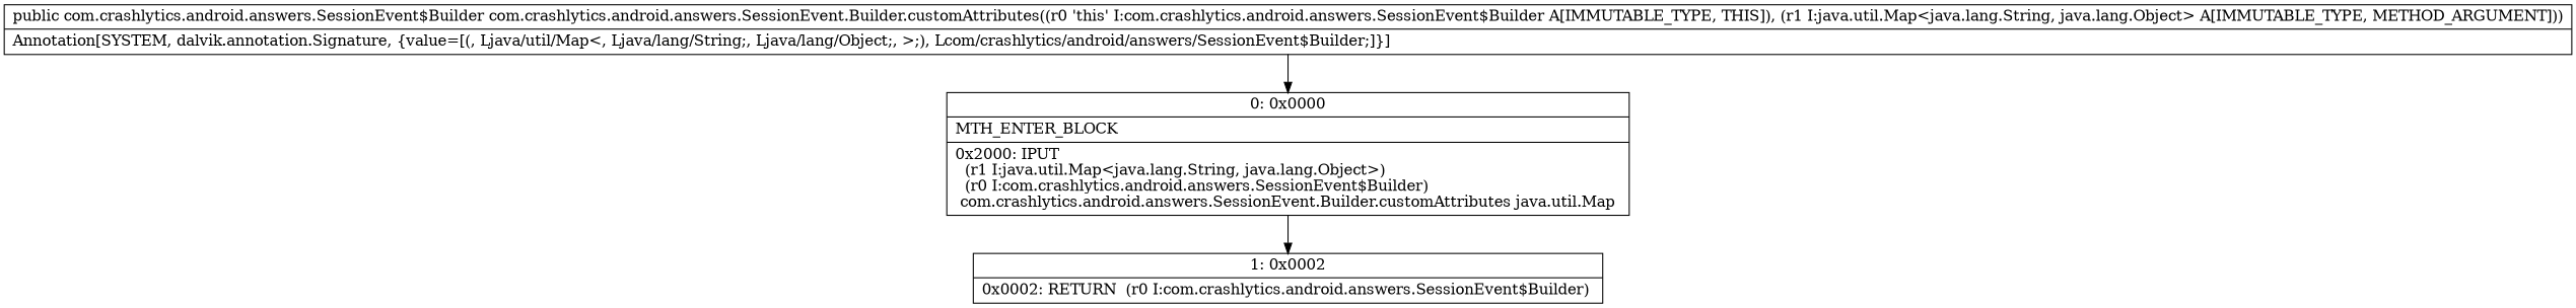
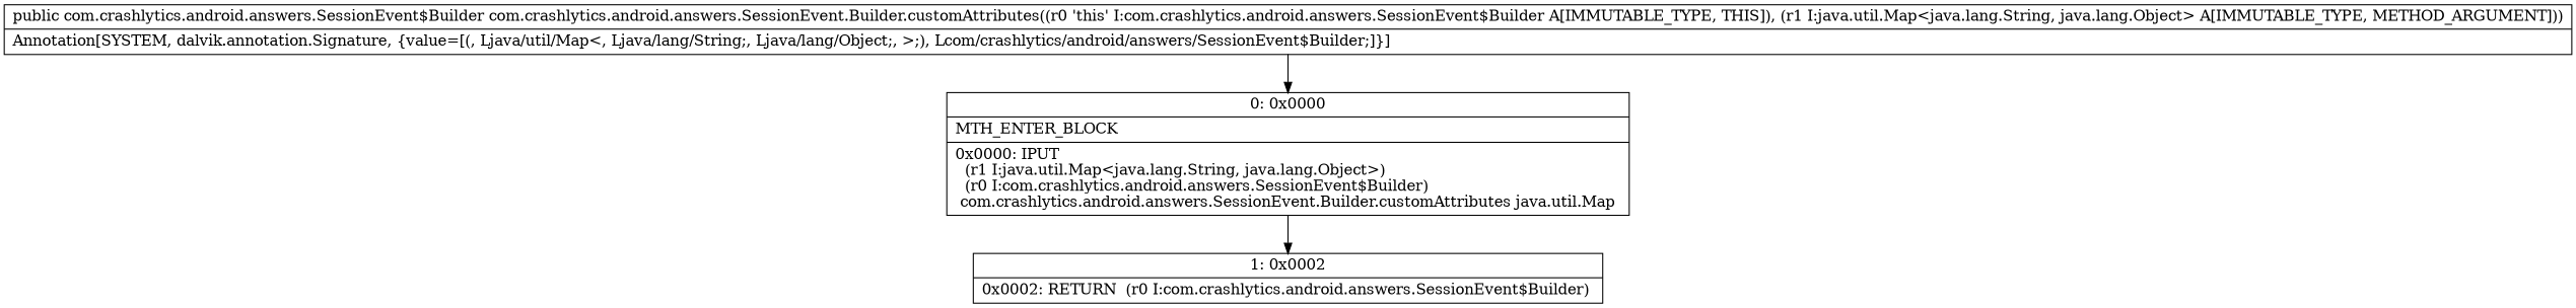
  digraph {
    node [shape=record]
-   n1 [label="{0\:\ 0x0000|MTH_ENTER_BLOCK\l|0x2000: IPUT  \l  (r1 I:java.util.Map\<java.lang.String, java.lang.Object\>)\l  (r0 I:com.crashlytics.android.answers.SessionEvent$Builder)\l com.crashlytics.android.answers.SessionEvent.Builder.customAttributes java.util.Map \l}"]
+   n1 [label="{0\:\ 0x0000|MTH_ENTER_BLOCK\l|0x0000: IPUT  \l  (r1 I:java.util.Map\<java.lang.String, java.lang.Object\>)\l  (r0 I:com.crashlytics.android.answers.SessionEvent$Builder)\l com.crashlytics.android.answers.SessionEvent.Builder.customAttributes java.util.Map \l}"]
    n2 [label="{1\:\ 0x0002|0x0002: RETURN  (r0 I:com.crashlytics.android.answers.SessionEvent$Builder) \l}"]
    n3 [label="{public com.crashlytics.android.answers.SessionEvent$Builder com.crashlytics.android.answers.SessionEvent.Builder.customAttributes((r0 'this' I:com.crashlytics.android.answers.SessionEvent$Builder A[IMMUTABLE_TYPE, THIS]), (r1 I:java.util.Map\<java.lang.String, java.lang.Object\> A[IMMUTABLE_TYPE, METHOD_ARGUMENT]))  | Annotation[SYSTEM, dalvik.annotation.Signature, \{value=[(, Ljava\/util\/Map\<, Ljava\/lang\/String;, Ljava\/lang\/Object;, \>;), Lcom\/crashlytics\/android\/answers\/SessionEvent$Builder;]\}]\l}"]
    n1 -> n2
    n3 -> n1
  }
